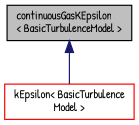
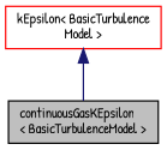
  digraph {
    fontname="Patrick Hand"
    node [fontname="Patrick Hand" fontsize=10 shape=record]
    n1 [color=black fillcolor=grey75 fontcolor=black height=0.2 label="continuousGasKEpsilon\l\< BasicTurbulenceModel \>" style=filled width=0.4]
    n2 [color=red height=0.2 label="kEpsilon\< BasicTurbulence\lModel \>" width=0.4]
-   n1 -> n2 [color=midnightblue dir=back fontname="Patrick Hand" fontsize=10 labelfontname=Helvetica labelfontsize=10 style=solid]
+   n2 -> n1 [color=midnightblue dir=back fontname="Patrick Hand" fontsize=10 labelfontname=Helvetica labelfontsize=10 style=solid]
  }
